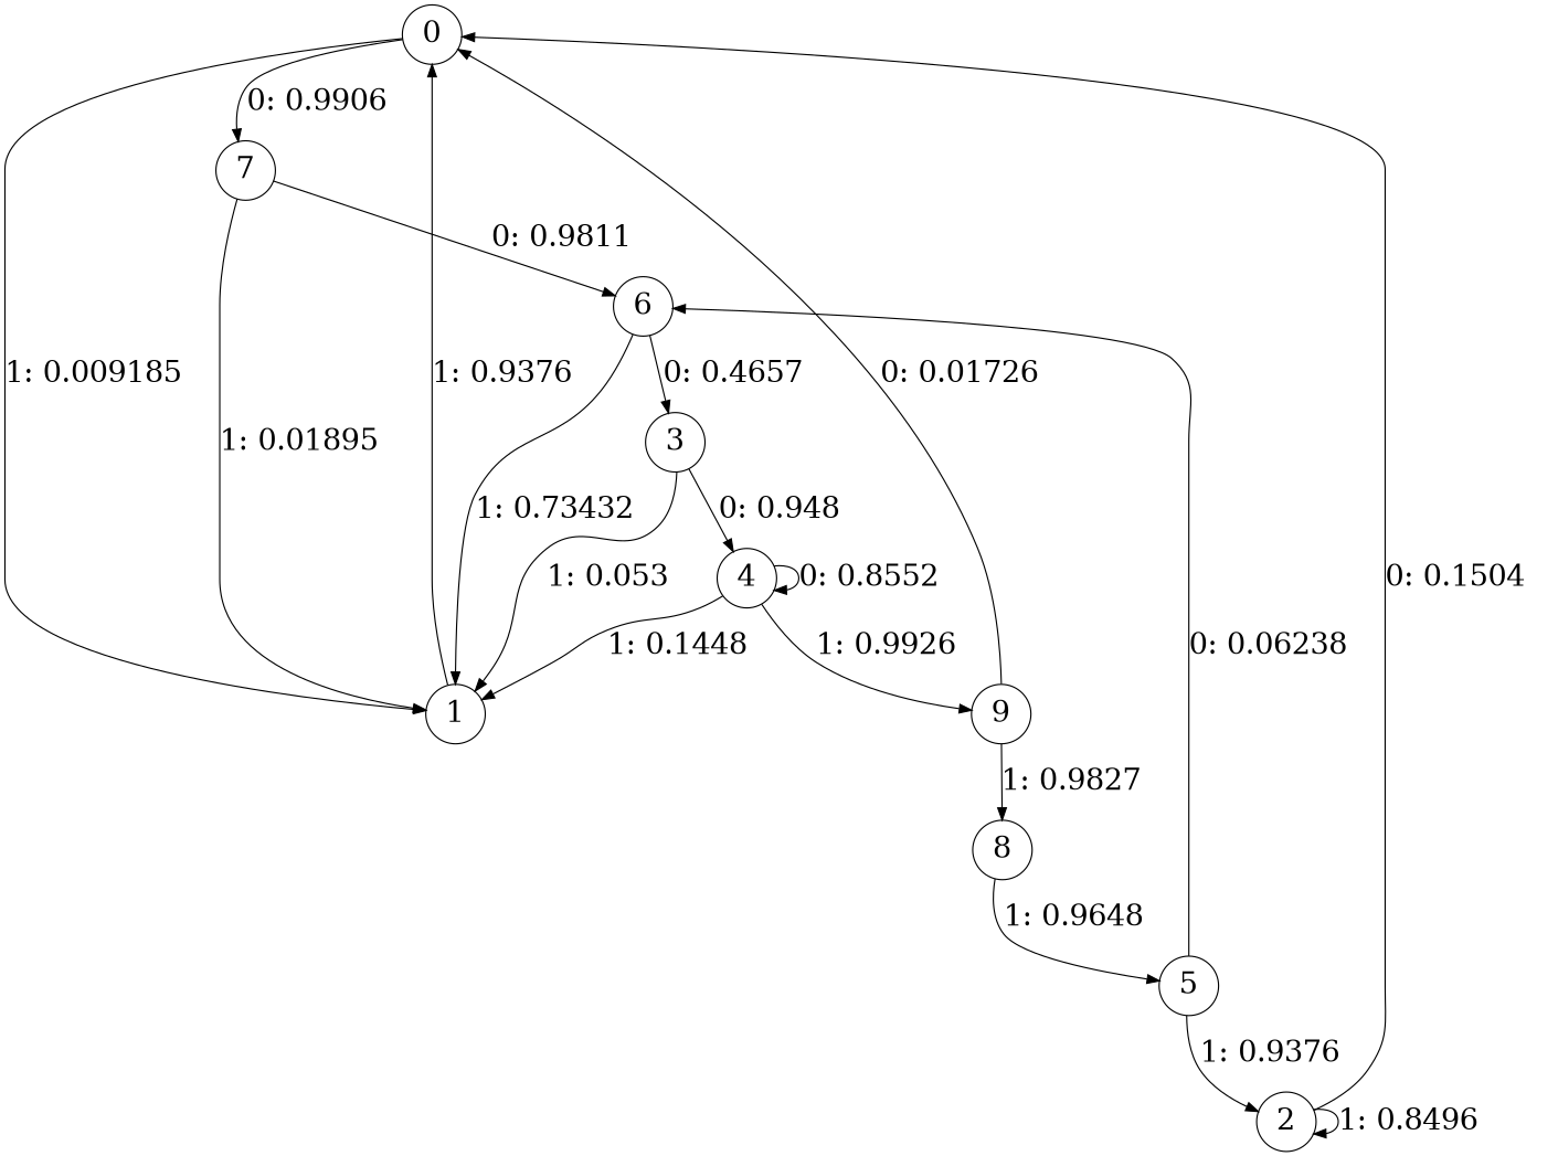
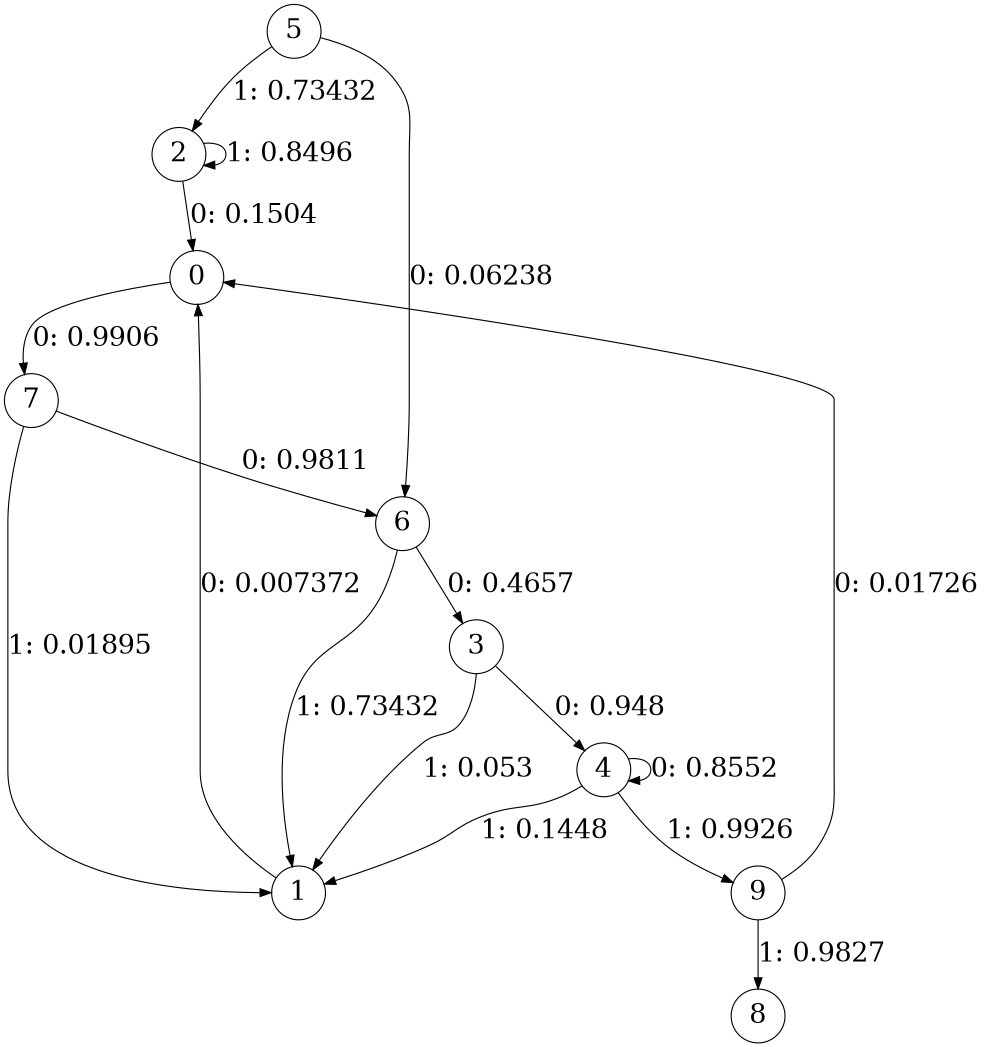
  digraph {
    node [fontsize=24 shape=circle]
    edge [fontsize=24]
    0
    7
    1
    6
    3
    9
    8
    5
    2
    4
    0 -> 7 [label="0: 0.9906   "]
-   0 -> 1 [label="1: 0.009185  "]
    7 -> 1 [label="1: 0.01895  "]
    7 -> 6 [label="0: 0.9811   "]
-   1 -> 0 [label="1: 0.9376   "]
+   1 -> 0 [label="0: 0.007372  "]
    6 -> 1 [label="1: 0.73432  "]
    6 -> 3 [label="0: 0.4657   "]
    3 -> 1 [label="1: 0.053    "]
    3 -> 4 [label="0: 0.948    "]
    9 -> 0 [label="0: 0.01726  "]
    9 -> 8 [label="1: 0.9827   "]
-   8 -> 5 [label="1: 0.9648   "]
    5 -> 6 [label="0: 0.06238  "]
-   5 -> 2 [label="1: 0.9376   "]
+   5 -> 2 [label="1: 0.73432  "]
    2 -> 0 [label="0: 0.1504   "]
    2 -> 2 [label="1: 0.8496   "]
    4 -> 1 [label="1: 0.1448   "]
    4 -> 9 [label="1: 0.9926   "]
    4 -> 4 [label="0: 0.8552   "]
  }
